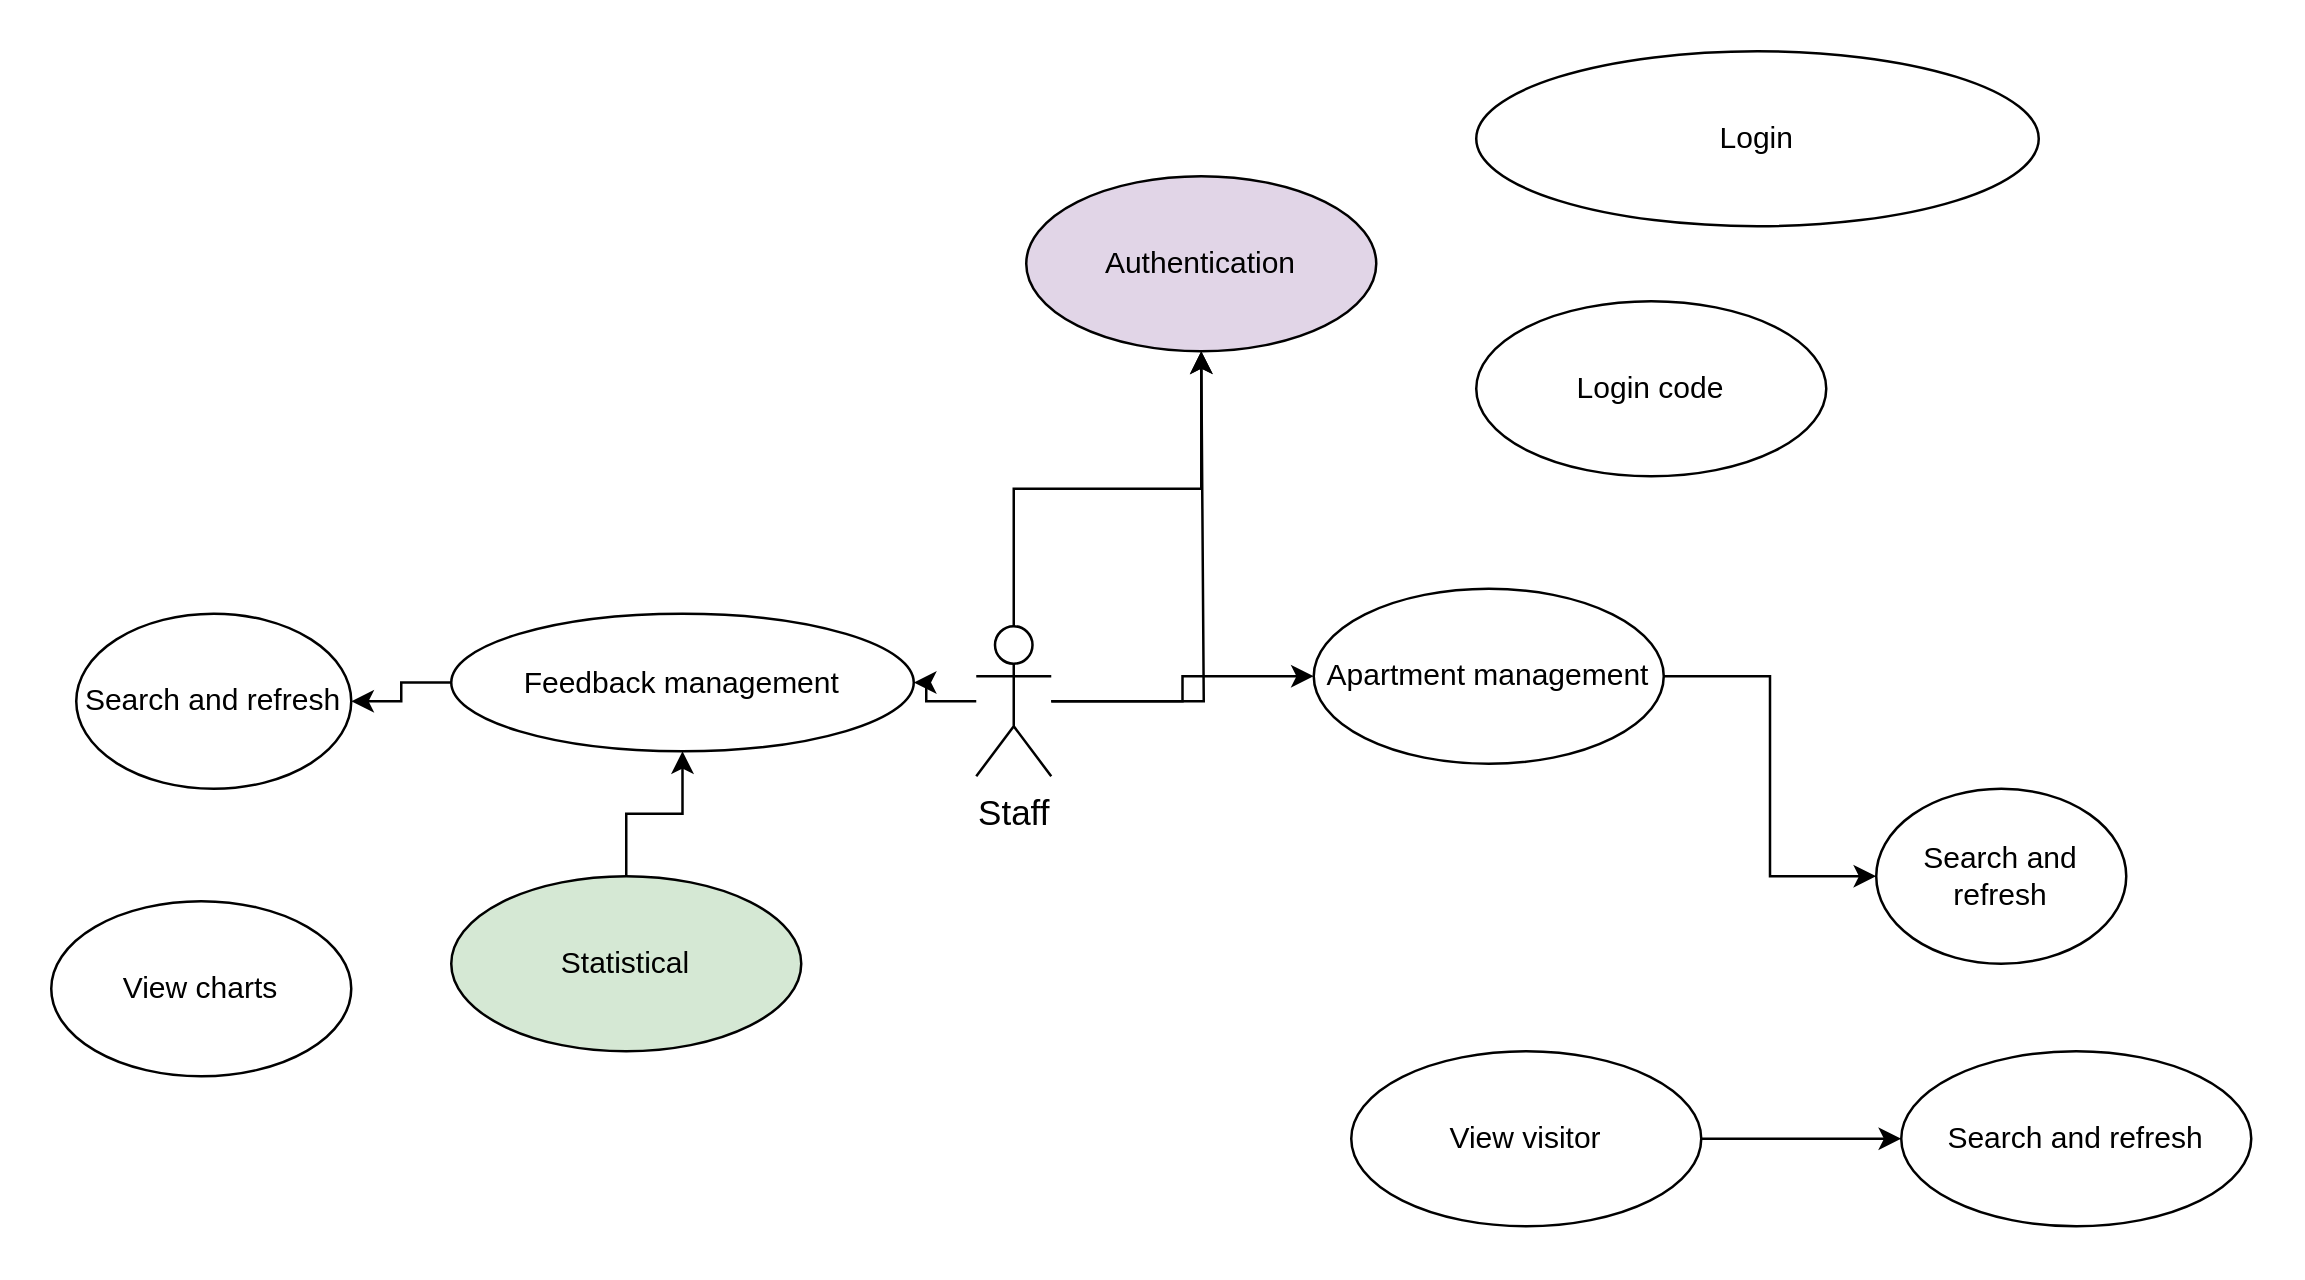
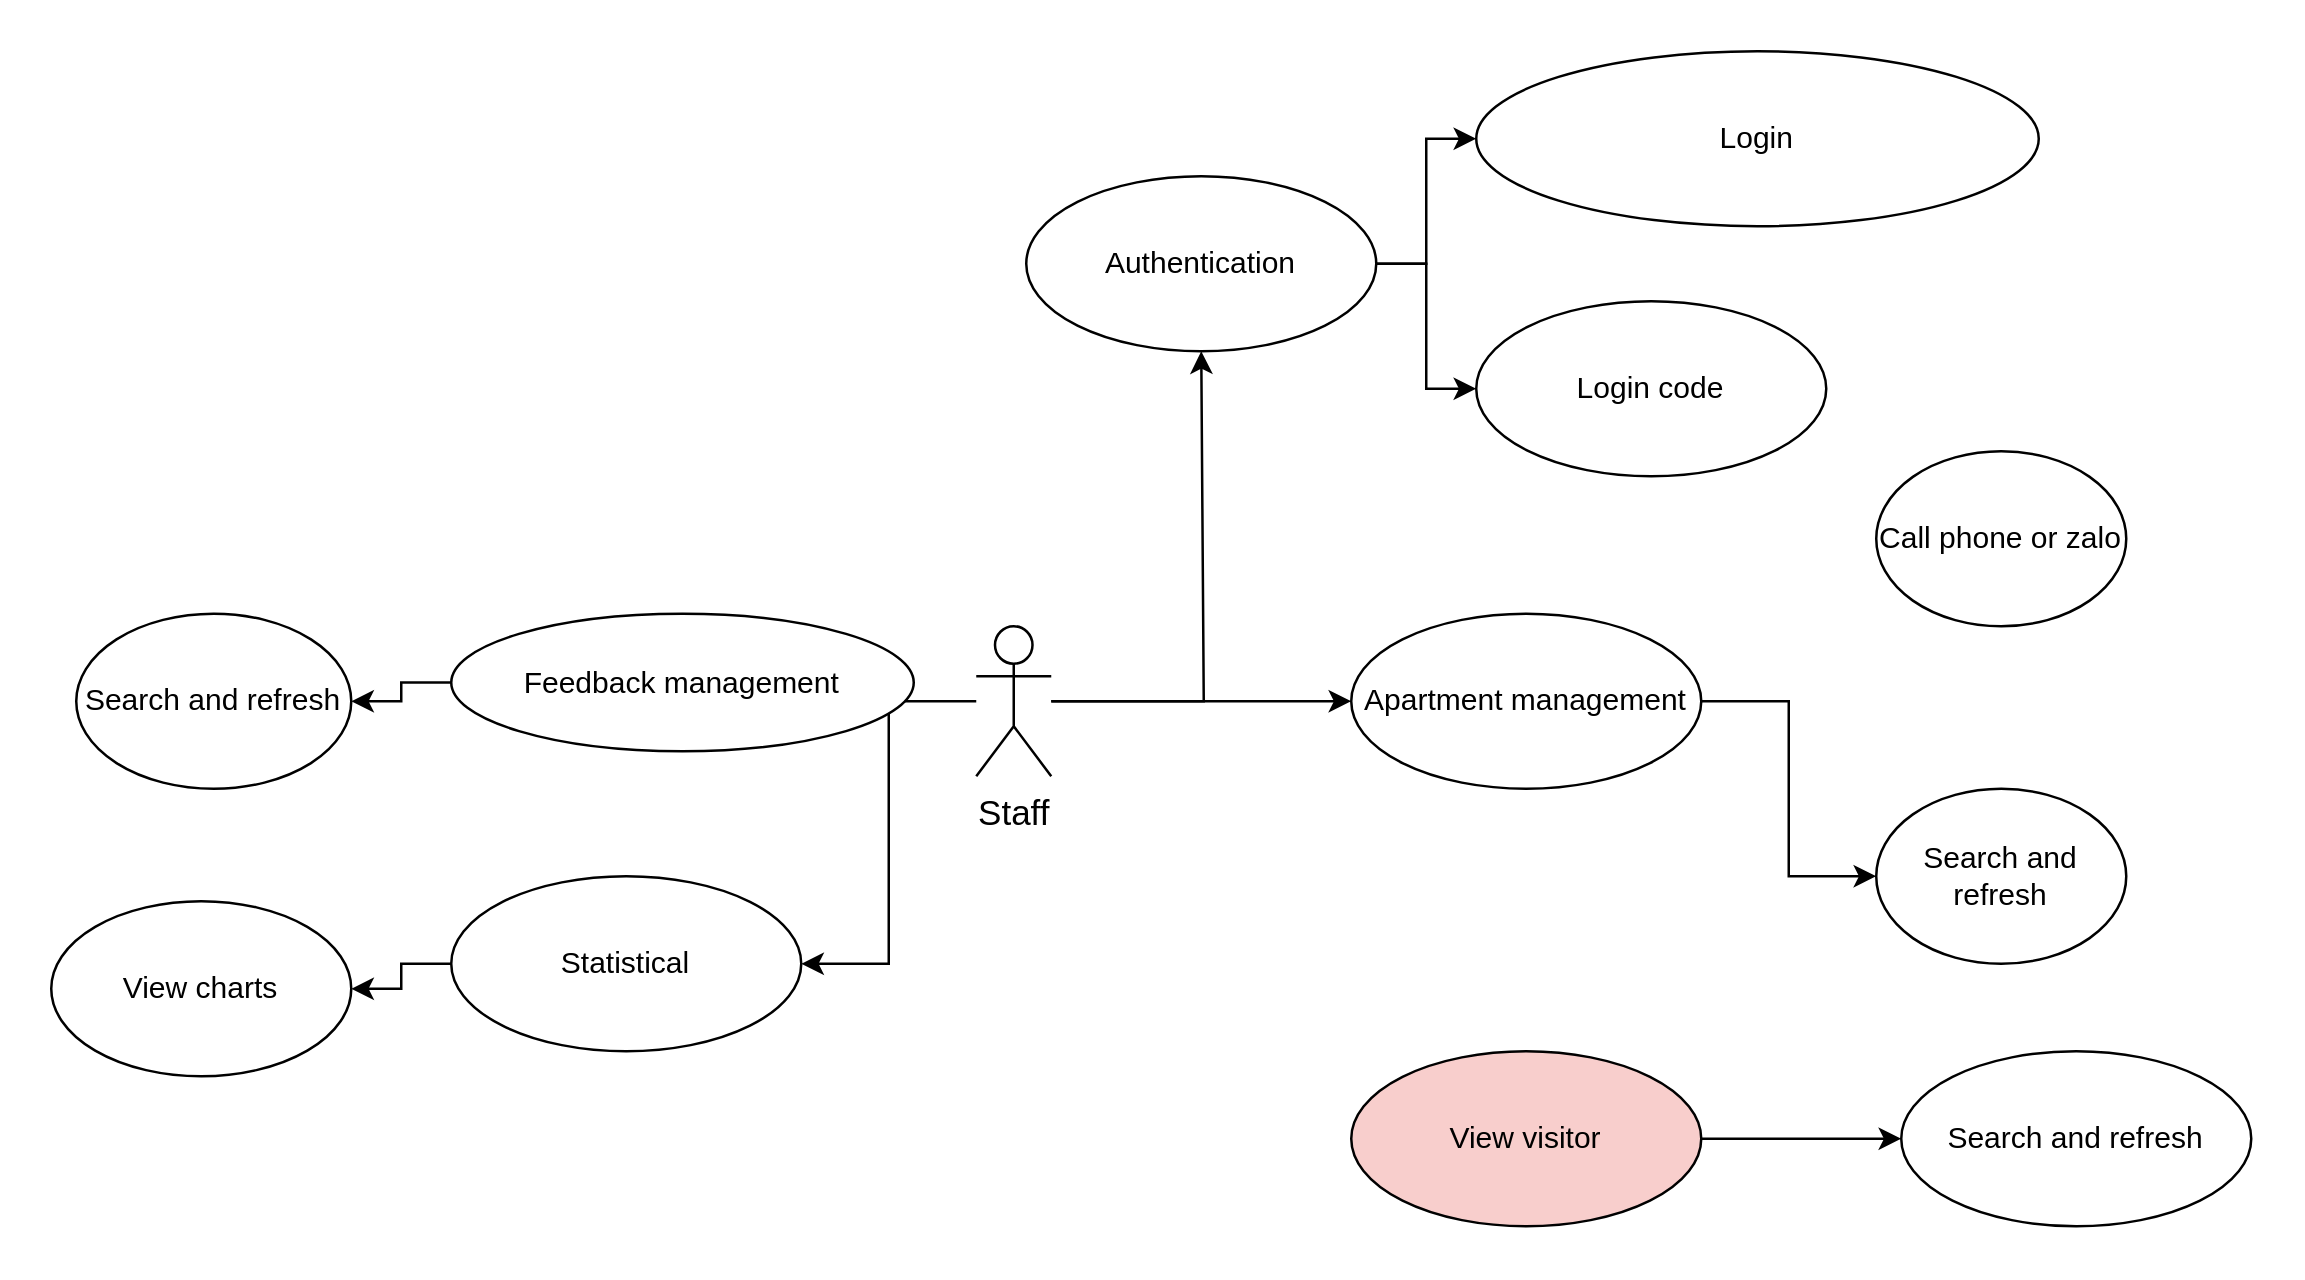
  <mxCell id="0" />
  <mxCell id="1" parent="0" />
  <mxCell id="2" style="edgeStyle=orthogonalEdgeStyle;rounded=0;orthogonalLoop=1;jettySize=auto;html=1;" parent="1" source="6" target="8" edge="1"><mxGeometry relative="1" as="geometry" /></mxCell>
  <mxCell id="3" style="edgeStyle=orthogonalEdgeStyle;rounded=0;orthogonalLoop=1;jettySize=auto;html=1;" parent="1" source="6" edge="1"><mxGeometry relative="1" as="geometry"><mxPoint x="480" y="140" as="targetPoint" /><Array as="points"><mxPoint x="481" y="280" /></Array></mxGeometry></mxCell>
- <mxCell id="4" style="edgeStyle=orthogonalEdgeStyle;rounded=0;orthogonalLoop=1;jettySize=auto;html=1;entryX=1;entryY=0.5;entryDx=0;entryDy=0;" parent="1" source="6" target="12" edge="1"><mxGeometry relative="1" as="geometry" /></mxCell>
- <mxCell id="5" style="edgeStyle=orthogonalEdgeStyle;rounded=0;orthogonalLoop=1;jettySize=auto;html=1;" parent="1" source="6" target="17" edge="1"><mxGeometry relative="1" as="geometry" /></mxCell>
+ <mxCell id="5" style="edgeStyle=orthogonalEdgeStyle;rounded=0;orthogonalLoop=1;jettySize=auto;html=1;entryX=1;entryY=0.5;entryDx=0;entryDy=0;" parent="1" source="6" target="20" edge="1"><mxGeometry relative="1" as="geometry" /></mxCell>
  <mxCell id="6" value="Staff" style="shape=umlActor;html=1;verticalLabelPosition=bottom;verticalAlign=top;align=center;fontSize=14;" parent="1" vertex="1"><mxGeometry x="390" y="250" width="30" height="60" as="geometry" /></mxCell>
  <mxCell id="7" style="edgeStyle=orthogonalEdgeStyle;rounded=0;orthogonalLoop=1;jettySize=auto;html=1;entryX=0;entryY=0.5;entryDx=0;entryDy=0;" parent="1" source="8" target="10" edge="1"><mxGeometry relative="1" as="geometry" /></mxCell>
- <mxCell id="8" value="Apartment management" style="ellipse;whiteSpace=wrap;html=1;" parent="1" vertex="1"><mxGeometry x="525" y="235" width="140" height="70" as="geometry" /></mxCell>
+ <mxCell id="8" value="Apartment management" style="ellipse;whiteSpace=wrap;html=1;" parent="1" vertex="1"><mxGeometry x="540" y="245" width="140" height="70" as="geometry" /></mxCell>
+ <mxCell id="9" value="Call phone or zalo" style="ellipse;whiteSpace=wrap;html=1;" parent="1" vertex="1"><mxGeometry x="750" y="180" width="100" height="70" as="geometry" /></mxCell>
  <mxCell id="10" value="Search and refresh" style="ellipse;whiteSpace=wrap;html=1;" parent="1" vertex="1"><mxGeometry x="750" y="315" width="100" height="70" as="geometry" /></mxCell>
  <mxCell id="11" style="edgeStyle=orthogonalEdgeStyle;rounded=0;orthogonalLoop=1;jettySize=auto;html=1;entryX=1;entryY=0.5;entryDx=0;entryDy=0;" parent="1" source="12" target="18" edge="1"><mxGeometry relative="1" as="geometry" /></mxCell>
  <mxCell id="12" value="Feedback management" style="ellipse;whiteSpace=wrap;html=1;" parent="1" vertex="1"><mxGeometry x="180" y="245" width="185" height="55" as="geometry" /></mxCell>
  <mxCell id="13" value="" style="edgeStyle=orthogonalEdgeStyle;rounded=0;orthogonalLoop=1;jettySize=auto;html=1;" edge="1" parent="1" source="14" target="23"><mxGeometry relative="1" as="geometry" /></mxCell>
- <mxCell id="14" value="View visitor" style="ellipse;whiteSpace=wrap;html=1;" parent="1" vertex="1"><mxGeometry x="540" y="420" width="140" height="70" as="geometry" /></mxCell>
- <mxCell id="17" value="Authentication" style="ellipse;whiteSpace=wrap;html=1;fillColor=#e1d5e7;" parent="1" vertex="1"><mxGeometry x="410" y="70" width="140" height="70" as="geometry" /></mxCell>
+ <mxCell id="14" value="View visitor" style="ellipse;whiteSpace=wrap;html=1;fillColor=#f8cecc;" parent="1" vertex="1"><mxGeometry x="540" y="420" width="140" height="70" as="geometry" /></mxCell>
+ <mxCell id="15" value="" style="edgeStyle=orthogonalEdgeStyle;rounded=0;orthogonalLoop=1;jettySize=auto;html=1;" edge="1" parent="1" source="17" target="21"><mxGeometry relative="1" as="geometry" /></mxCell>
+ <mxCell id="16" style="edgeStyle=orthogonalEdgeStyle;rounded=0;orthogonalLoop=1;jettySize=auto;html=1;" edge="1" parent="1" source="17" target="22"><mxGeometry relative="1" as="geometry" /></mxCell>
+ <mxCell id="17" value="Authentication" style="ellipse;whiteSpace=wrap;html=1;" parent="1" vertex="1"><mxGeometry x="410" y="70" width="140" height="70" as="geometry" /></mxCell>
  <mxCell id="18" value="Search and refresh" style="ellipse;whiteSpace=wrap;html=1;" parent="1" vertex="1"><mxGeometry x="30" y="245" width="110" height="70" as="geometry" /></mxCell>
- <mxCell id="19" value="" style="edgeStyle=orthogonalEdgeStyle;rounded=0;orthogonalLoop=1;jettySize=auto;html=1;" edge="1" parent="1" source="20" target="12"><mxGeometry relative="1" as="geometry" /></mxCell>
- <mxCell id="20" value="Statistical" style="ellipse;whiteSpace=wrap;html=1;fillColor=#d5e8d4;" parent="1" vertex="1"><mxGeometry x="180" y="350" width="140" height="70" as="geometry" /></mxCell>
+ <mxCell id="19" value="" style="edgeStyle=orthogonalEdgeStyle;rounded=0;orthogonalLoop=1;jettySize=auto;html=1;" edge="1" parent="1" source="20" target="24"><mxGeometry relative="1" as="geometry" /></mxCell>
+ <mxCell id="20" value="Statistical" style="ellipse;whiteSpace=wrap;html=1;" parent="1" vertex="1"><mxGeometry x="180" y="350" width="140" height="70" as="geometry" /></mxCell>
  <mxCell id="21" value="Login" style="ellipse;whiteSpace=wrap;html=1;" vertex="1" parent="1"><mxGeometry x="590" y="20" width="225" height="70" as="geometry" /></mxCell>
  <mxCell id="22" value="Login code" style="ellipse;whiteSpace=wrap;html=1;" vertex="1" parent="1"><mxGeometry x="590" y="120" width="140" height="70" as="geometry" /></mxCell>
  <mxCell id="23" value="Search and refresh" style="ellipse;whiteSpace=wrap;html=1;" vertex="1" parent="1"><mxGeometry x="760" y="420" width="140" height="70" as="geometry" /></mxCell>
  <mxCell id="24" value="View charts" style="ellipse;whiteSpace=wrap;html=1;" vertex="1" parent="1"><mxGeometry x="20" y="360" width="120" height="70" as="geometry" /></mxCell>
